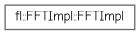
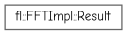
  digraph {
    rankdir=LR
    fontname="Comic Neue"
-   n1 [color=grey40 fillcolor=white fontname="Comic Neue" fontsize=10 height=0.2 label="fl::FFTImpl::FFTImpl" shape=box style=filled width=0.4]
+   n1 [color=grey40 fillcolor=white fontname="Comic Neue" fontsize=10 height=0.2 label="fl::FFTImpl::Result" shape=box style=filled width=0.4]
  }
